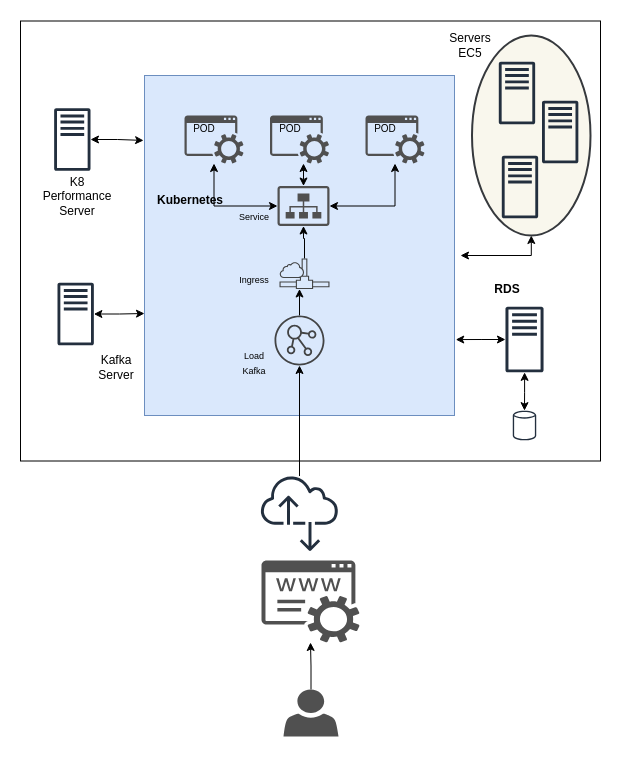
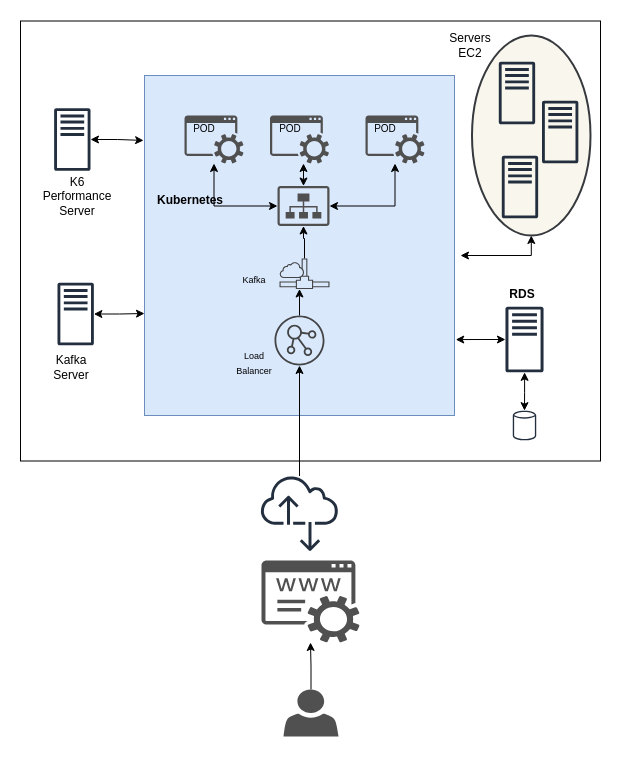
  <mxCell id="0" />
  <mxCell id="1" parent="0" />
  <mxCell id="2" value="" style="rounded=0;whiteSpace=wrap;html=1;fillColor=none;" parent="1" vertex="1"><mxGeometry x="20" y="20.5" width="580" height="440" as="geometry" /></mxCell>
  <mxCell id="3" style="edgeStyle=orthogonalEdgeStyle;rounded=0;orthogonalLoop=1;jettySize=auto;html=1;startArrow=classic;startFill=1;" edge="1" parent="1" source="4"><mxGeometry relative="1" as="geometry"><mxPoint x="460" y="255" as="targetPoint" /><Array as="points"><mxPoint x="531" y="255" /></Array></mxGeometry></mxCell>
  <mxCell id="4" value="" style="strokeWidth=2;html=1;shape=mxgraph.flowchart.start_1;whiteSpace=wrap;fillColor=#f9f7ed;strokeColor=#36393d;" vertex="1" parent="1"><mxGeometry x="471.5" y="35" width="118.5" height="200" as="geometry" /></mxCell>
  <mxCell id="5" value="" style="rounded=0;whiteSpace=wrap;html=1;fillColor=#dae8fc;strokeColor=#6c8ebf;" parent="1" vertex="1"><mxGeometry x="144" y="75" width="310" height="340" as="geometry" /></mxCell>
  <mxCell id="6" style="edgeStyle=orthogonalEdgeStyle;rounded=0;orthogonalLoop=1;jettySize=auto;html=1;startArrow=classic;startFill=1;" edge="1" parent="1" source="9" target="21"><mxGeometry relative="1" as="geometry" /></mxCell>
  <mxCell id="7" style="edgeStyle=orthogonalEdgeStyle;rounded=0;orthogonalLoop=1;jettySize=auto;html=1;startArrow=classic;startFill=1;" edge="1" parent="1" source="9" target="14"><mxGeometry relative="1" as="geometry" /></mxCell>
  <mxCell id="8" style="edgeStyle=orthogonalEdgeStyle;rounded=0;orthogonalLoop=1;jettySize=auto;html=1;startArrow=classic;startFill=1;" edge="1" parent="1" source="9" target="22"><mxGeometry relative="1" as="geometry"><Array as="points"><mxPoint x="299" y="163" /><mxPoint x="299" y="163" /></Array></mxGeometry></mxCell>
  <mxCell id="9" value="" style="pointerEvents=1;shadow=0;dashed=0;html=1;strokeColor=none;fillColor=#505050;labelPosition=center;verticalLabelPosition=bottom;verticalAlign=top;outlineConnect=0;align=center;shape=mxgraph.office.sites.site_collection;" parent="1" vertex="1"><mxGeometry x="277" y="185.5" width="52" height="40" as="geometry" /></mxCell>
  <mxCell id="10" style="edgeStyle=orthogonalEdgeStyle;rounded=0;orthogonalLoop=1;jettySize=auto;html=1;" edge="1" parent="1" source="11" target="17"><mxGeometry relative="1" as="geometry" /></mxCell>
  <mxCell id="11" value="" style="pointerEvents=1;shadow=0;dashed=0;html=1;strokeColor=none;fillColor=#505050;labelPosition=center;verticalLabelPosition=bottom;verticalAlign=top;outlineConnect=0;align=center;shape=mxgraph.office.users.user;" parent="1" vertex="1"><mxGeometry x="283" y="689" width="55" height="47" as="geometry" /></mxCell>
  <mxCell id="12" style="edgeStyle=orthogonalEdgeStyle;rounded=0;orthogonalLoop=1;jettySize=auto;html=1;" edge="1" parent="1" source="13" target="16"><mxGeometry relative="1" as="geometry"><Array as="points"><mxPoint x="299" y="295" /><mxPoint x="299" y="295" /></Array></mxGeometry></mxCell>
  <mxCell id="13" value="" style="pointerEvents=1;shadow=0;dashed=0;html=1;strokeColor=none;fillColor=#434445;aspect=fixed;labelPosition=center;verticalLabelPosition=bottom;verticalAlign=top;align=center;outlineConnect=0;shape=mxgraph.vvd.nsx_controller;" parent="1" vertex="1"><mxGeometry x="274" y="315" width="50" height="50" as="geometry" /></mxCell>
  <mxCell id="14" value="" style="pointerEvents=1;shadow=0;dashed=0;html=1;strokeColor=none;fillColor=#505050;labelPosition=center;verticalLabelPosition=bottom;verticalAlign=top;outlineConnect=0;align=center;shape=mxgraph.office.concepts.service_application;" parent="1" vertex="1"><mxGeometry x="365" y="115" width="59" height="48" as="geometry" /></mxCell>
  <mxCell id="15" style="edgeStyle=orthogonalEdgeStyle;rounded=0;orthogonalLoop=1;jettySize=auto;html=1;" edge="1" parent="1" source="16" target="9"><mxGeometry relative="1" as="geometry" /></mxCell>
  <mxCell id="16" value="" style="pointerEvents=1;shadow=0;dashed=0;html=1;strokeColor=none;fillColor=#434445;aspect=fixed;labelPosition=center;verticalLabelPosition=bottom;verticalAlign=top;align=center;outlineConnect=0;shape=mxgraph.vvd.ovdc_networks;" parent="1" vertex="1"><mxGeometry x="279" y="258" width="50" height="30.5" as="geometry" /></mxCell>
  <mxCell id="17" value="" style="pointerEvents=1;shadow=0;dashed=0;html=1;strokeColor=none;fillColor=#505050;labelPosition=center;verticalLabelPosition=bottom;verticalAlign=top;outlineConnect=0;align=center;shape=mxgraph.office.services.registrar_service;" parent="1" vertex="1"><mxGeometry x="261" y="560" width="98" height="82" as="geometry" /></mxCell>
  <mxCell id="18" value="" style="outlineConnect=0;fontColor=#232F3E;gradientColor=none;fillColor=#232F3E;strokeColor=none;dashed=0;verticalLabelPosition=bottom;verticalAlign=top;align=center;html=1;fontSize=12;fontStyle=0;aspect=fixed;pointerEvents=1;shape=mxgraph.aws4.traditional_server;" parent="1" vertex="1"><mxGeometry x="57" y="282" width="36.35" height="63" as="geometry" /></mxCell>
  <mxCell id="19" style="edgeStyle=orthogonalEdgeStyle;rounded=0;orthogonalLoop=1;jettySize=auto;html=1;" edge="1" parent="1" source="20" target="13"><mxGeometry relative="1" as="geometry" /></mxCell>
  <mxCell id="20" value="" style="outlineConnect=0;fontColor=#232F3E;gradientColor=none;fillColor=#232F3E;strokeColor=none;dashed=0;verticalLabelPosition=bottom;verticalAlign=top;align=center;html=1;fontSize=12;fontStyle=0;aspect=fixed;pointerEvents=1;shape=mxgraph.aws4.internet_alt2;" parent="1" vertex="1"><mxGeometry x="260" y="474" width="78" height="78" as="geometry" /></mxCell>
  <mxCell id="21" value="" style="pointerEvents=1;shadow=0;dashed=0;html=1;strokeColor=none;fillColor=#505050;labelPosition=center;verticalLabelPosition=bottom;verticalAlign=top;outlineConnect=0;align=center;shape=mxgraph.office.concepts.service_application;" vertex="1" parent="1"><mxGeometry x="184" y="115" width="59" height="48" as="geometry" /></mxCell>
  <mxCell id="22" value="" style="pointerEvents=1;shadow=0;dashed=0;html=1;strokeColor=none;fillColor=#505050;labelPosition=center;verticalLabelPosition=bottom;verticalAlign=top;outlineConnect=0;align=center;shape=mxgraph.office.concepts.service_application;" vertex="1" parent="1"><mxGeometry x="269.5" y="115" width="59" height="48" as="geometry" /></mxCell>
- <mxCell id="23" value="K8 Performance Server" style="text;html=1;strokeColor=none;fillColor=none;align=center;verticalAlign=middle;whiteSpace=wrap;rounded=0;" vertex="1" parent="1"><mxGeometry x="57" y="185.5" width="40" height="20" as="geometry" /></mxCell>
- <mxCell id="24" value="Kafka&lt;br&gt;Server" style="text;html=1;strokeColor=none;fillColor=none;align=center;verticalAlign=middle;whiteSpace=wrap;rounded=0;" vertex="1" parent="1"><mxGeometry x="95.5" y="357" width="40" height="20" as="geometry" /></mxCell>
+ <mxCell id="23" value="K6 Performance Server" style="text;html=1;strokeColor=none;fillColor=none;align=center;verticalAlign=middle;whiteSpace=wrap;rounded=0;" vertex="1" parent="1"><mxGeometry x="57" y="185.5" width="40" height="20" as="geometry" /></mxCell>
+ <mxCell id="24" value="Kafka&lt;br&gt;Server" style="text;html=1;strokeColor=none;fillColor=none;align=center;verticalAlign=middle;whiteSpace=wrap;rounded=0;" vertex="1" parent="1"><mxGeometry x="50.5" y="357" width="40" height="20" as="geometry" /></mxCell>
  <mxCell id="25" style="edgeStyle=orthogonalEdgeStyle;rounded=0;orthogonalLoop=1;jettySize=auto;html=1;startArrow=classic;startFill=1;" edge="1" parent="1" source="27" target="28"><mxGeometry relative="1" as="geometry" /></mxCell>
  <mxCell id="26" style="edgeStyle=orthogonalEdgeStyle;rounded=0;orthogonalLoop=1;jettySize=auto;html=1;entryX=1.004;entryY=0.712;entryDx=0;entryDy=0;entryPerimeter=0;startArrow=classic;startFill=1;" edge="1" parent="1" source="27"><mxGeometry relative="1" as="geometry"><mxPoint x="455.24" y="339.08" as="targetPoint" /></mxGeometry></mxCell>
  <mxCell id="27" value="" style="outlineConnect=0;fontColor=#232F3E;gradientColor=none;fillColor=#232F3E;strokeColor=none;dashed=0;verticalLabelPosition=bottom;verticalAlign=top;align=center;html=1;fontSize=12;fontStyle=0;aspect=fixed;pointerEvents=1;shape=mxgraph.aws4.traditional_server;" vertex="1" parent="1"><mxGeometry x="504.97" y="306" width="38.08" height="66" as="geometry" /></mxCell>
  <mxCell id="28" value="" style="outlineConnect=0;fontColor=#232F3E;gradientColor=none;fillColor=#232F3E;strokeColor=none;dashed=0;verticalLabelPosition=bottom;verticalAlign=top;align=center;html=1;fontSize=12;fontStyle=0;aspect=fixed;pointerEvents=1;shape=mxgraph.aws4.generic_database;" vertex="1" parent="1"><mxGeometry x="512.28" y="409.5" width="23.45" height="31" as="geometry" /></mxCell>
  <mxCell id="29" value="&lt;b&gt;Kubernetes&lt;/b&gt;" style="text;html=1;strokeColor=none;fillColor=none;align=center;verticalAlign=middle;whiteSpace=wrap;rounded=0;" vertex="1" parent="1"><mxGeometry x="170" y="190" width="40" height="20" as="geometry" /></mxCell>
- <mxCell id="30" value="&lt;b&gt;RDS&lt;/b&gt;" style="text;html=1;strokeColor=none;fillColor=none;align=center;verticalAlign=middle;whiteSpace=wrap;rounded=0;" vertex="1" parent="1"><mxGeometry x="486.5" y="279" width="40" height="20" as="geometry" /></mxCell>
+ <mxCell id="30" value="&lt;b&gt;RDS&lt;/b&gt;" style="text;html=1;strokeColor=none;fillColor=none;align=center;verticalAlign=middle;whiteSpace=wrap;rounded=0;" vertex="1" parent="1"><mxGeometry x="501.5" y="284" width="40" height="20" as="geometry" /></mxCell>
  <mxCell id="31" style="edgeStyle=orthogonalEdgeStyle;rounded=0;orthogonalLoop=1;jettySize=auto;html=1;entryX=-0.003;entryY=0.191;entryDx=0;entryDy=0;entryPerimeter=0;startArrow=classic;startFill=1;" edge="1" parent="1" source="32" target="5"><mxGeometry relative="1" as="geometry" /></mxCell>
  <mxCell id="32" value="" style="outlineConnect=0;fontColor=#232F3E;gradientColor=none;fillColor=#232F3E;strokeColor=none;dashed=0;verticalLabelPosition=bottom;verticalAlign=top;align=center;html=1;fontSize=12;fontStyle=0;aspect=fixed;pointerEvents=1;shape=mxgraph.aws4.traditional_server;" vertex="1" parent="1"><mxGeometry x="53.65" y="107.5" width="36.35" height="63" as="geometry" /></mxCell>
  <mxCell id="33" value="" style="outlineConnect=0;fontColor=#232F3E;gradientColor=none;fillColor=#232F3E;strokeColor=none;dashed=0;verticalLabelPosition=bottom;verticalAlign=top;align=center;html=1;fontSize=12;fontStyle=0;aspect=fixed;pointerEvents=1;shape=mxgraph.aws4.traditional_server;" vertex="1" parent="1"><mxGeometry x="498.3" y="61" width="36.35" height="63" as="geometry" /></mxCell>
  <mxCell id="34" value="" style="outlineConnect=0;fontColor=#232F3E;gradientColor=none;fillColor=#232F3E;strokeColor=none;dashed=0;verticalLabelPosition=bottom;verticalAlign=top;align=center;html=1;fontSize=12;fontStyle=0;aspect=fixed;pointerEvents=1;shape=mxgraph.aws4.traditional_server;" vertex="1" parent="1"><mxGeometry x="541.5" y="100" width="36.35" height="63" as="geometry" /></mxCell>
  <mxCell id="35" value="" style="outlineConnect=0;fontColor=#232F3E;gradientColor=none;fillColor=#232F3E;strokeColor=none;dashed=0;verticalLabelPosition=bottom;verticalAlign=top;align=center;html=1;fontSize=12;fontStyle=0;aspect=fixed;pointerEvents=1;shape=mxgraph.aws4.traditional_server;" vertex="1" parent="1"><mxGeometry x="501.3" y="155" width="36.35" height="63" as="geometry" /></mxCell>
- <mxCell id="36" value="&lt;font style=&quot;font-size: 9px&quot;&gt;Load Kafka&lt;/font&gt;" style="text;html=1;strokeColor=none;fillColor=none;align=center;verticalAlign=middle;whiteSpace=wrap;rounded=0;" vertex="1" parent="1"><mxGeometry x="234" y="352" width="40" height="20" as="geometry" /></mxCell>
- <mxCell id="37" value="&lt;font style=&quot;font-size: 9px&quot;&gt;Service&lt;/font&gt;" style="text;html=1;strokeColor=none;fillColor=none;align=center;verticalAlign=middle;whiteSpace=wrap;rounded=0;" vertex="1" parent="1"><mxGeometry x="234" y="205.5" width="40" height="20" as="geometry" /></mxCell>
- <mxCell id="38" value="&lt;font style=&quot;font-size: 9px&quot;&gt;Ingress&lt;/font&gt;" style="text;html=1;strokeColor=none;fillColor=none;align=center;verticalAlign=middle;whiteSpace=wrap;rounded=0;" vertex="1" parent="1"><mxGeometry x="234" y="268.5" width="40" height="20" as="geometry" /></mxCell>
+ <mxCell id="36" value="&lt;font style=&quot;font-size: 9px&quot;&gt;Load Balancer&lt;/font&gt;" style="text;html=1;strokeColor=none;fillColor=none;align=center;verticalAlign=middle;whiteSpace=wrap;rounded=0;" vertex="1" parent="1"><mxGeometry x="234" y="352" width="40" height="20" as="geometry" /></mxCell>
+ <mxCell id="38" value="&lt;font style=&quot;font-size: 9px&quot;&gt;Kafka&lt;/font&gt;" style="text;html=1;strokeColor=none;fillColor=none;align=center;verticalAlign=middle;whiteSpace=wrap;rounded=0;" vertex="1" parent="1"><mxGeometry x="234" y="268.5" width="40" height="20" as="geometry" /></mxCell>
  <mxCell id="39" value="&lt;font size=&quot;1&quot;&gt;POD&lt;/font&gt;" style="text;html=1;strokeColor=none;fillColor=none;align=center;verticalAlign=middle;whiteSpace=wrap;rounded=0;" vertex="1" parent="1"><mxGeometry x="184" y="117.7" width="40" height="20" as="geometry" /></mxCell>
  <mxCell id="40" value="&lt;font size=&quot;1&quot;&gt;POD&lt;/font&gt;" style="text;html=1;strokeColor=none;fillColor=none;align=center;verticalAlign=middle;whiteSpace=wrap;rounded=0;" vertex="1" parent="1"><mxGeometry x="269.5" y="117.7" width="40" height="20" as="geometry" /></mxCell>
  <mxCell id="41" value="&lt;font size=&quot;1&quot;&gt;POD&lt;/font&gt;" style="text;html=1;strokeColor=none;fillColor=none;align=center;verticalAlign=middle;whiteSpace=wrap;rounded=0;" vertex="1" parent="1"><mxGeometry x="365" y="117.7" width="40" height="20" as="geometry" /></mxCell>
- <mxCell id="42" value="Servers&lt;br&gt;EC5" style="text;html=1;strokeColor=none;fillColor=none;align=center;verticalAlign=middle;whiteSpace=wrap;rounded=0;" vertex="1" parent="1"><mxGeometry x="450" y="35" width="40" height="20" as="geometry" /></mxCell>
+ <mxCell id="42" value="Servers&lt;br&gt;EC2" style="text;html=1;strokeColor=none;fillColor=none;align=center;verticalAlign=middle;whiteSpace=wrap;rounded=0;" vertex="1" parent="1"><mxGeometry x="450" y="35" width="40" height="20" as="geometry" /></mxCell>
  <mxCell id="43" style="edgeStyle=orthogonalEdgeStyle;rounded=0;orthogonalLoop=1;jettySize=auto;html=1;startArrow=classic;startFill=1;" edge="1" parent="1" source="18"><mxGeometry relative="1" as="geometry"><mxPoint x="144" y="313" as="targetPoint" /><Array as="points"><mxPoint x="119" y="313" /><mxPoint x="144" y="313" /></Array></mxGeometry></mxCell>
